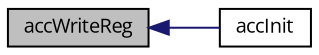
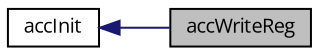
  digraph {
    rankdir=LR
    fontname="Open Sans"
    node [color=black fontname="Open Sans" fontsize=10 shape=record style=filled]
    n1 [fillcolor=grey75 fontcolor=black height=0.2 label=accWriteReg width=0.4]
    n2 [fillcolor=white height=0.2 label=accInit width=0.4]
-   n1 -> n2 [color=midnightblue dir=back fontname="Open Sans" fontsize=10 labelfontname=Helvetica labelfontsize=10 style=solid]
+   n2 -> n1 [color=midnightblue dir=back fontname="Open Sans" fontsize=10 labelfontname=Helvetica labelfontsize=10 style=solid]
  }
